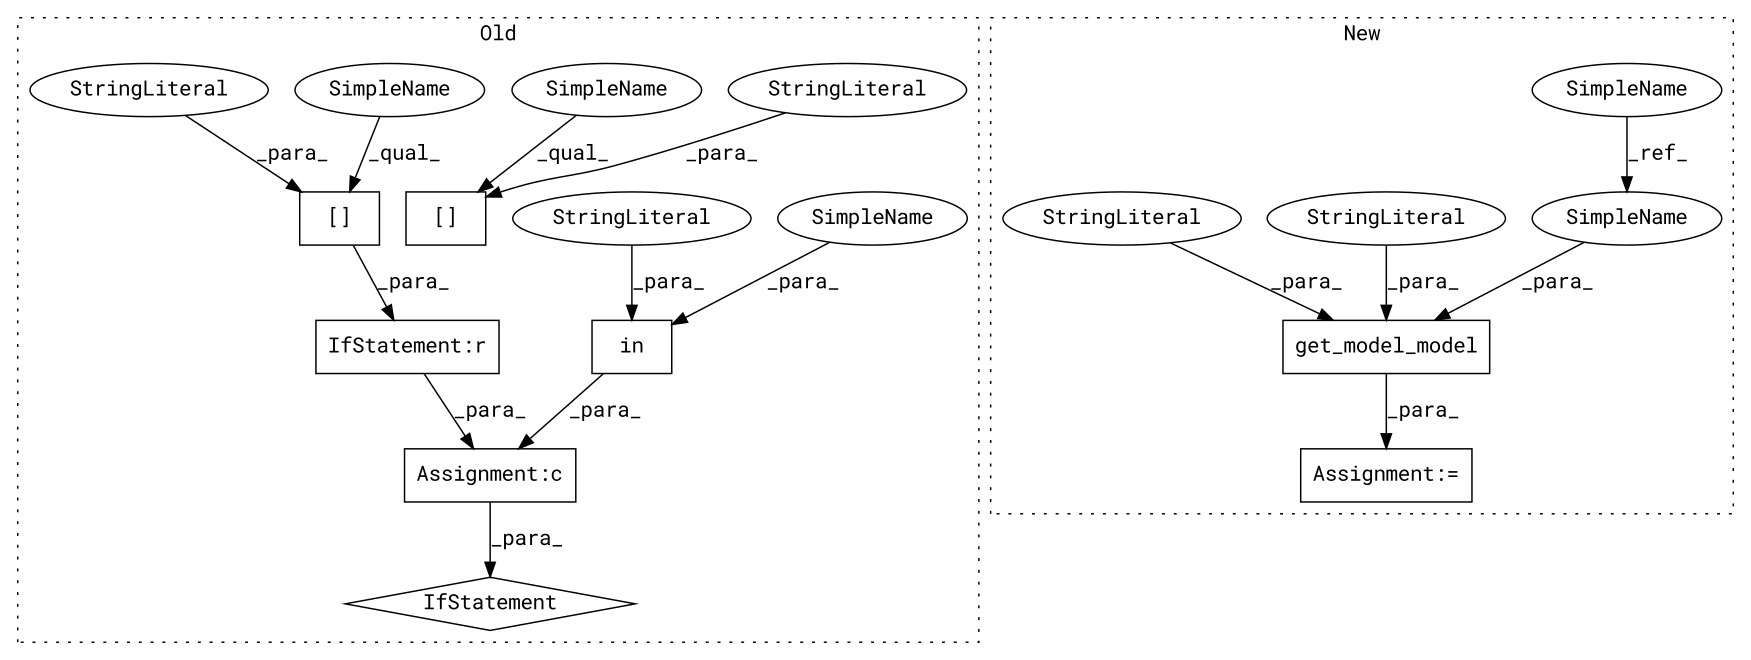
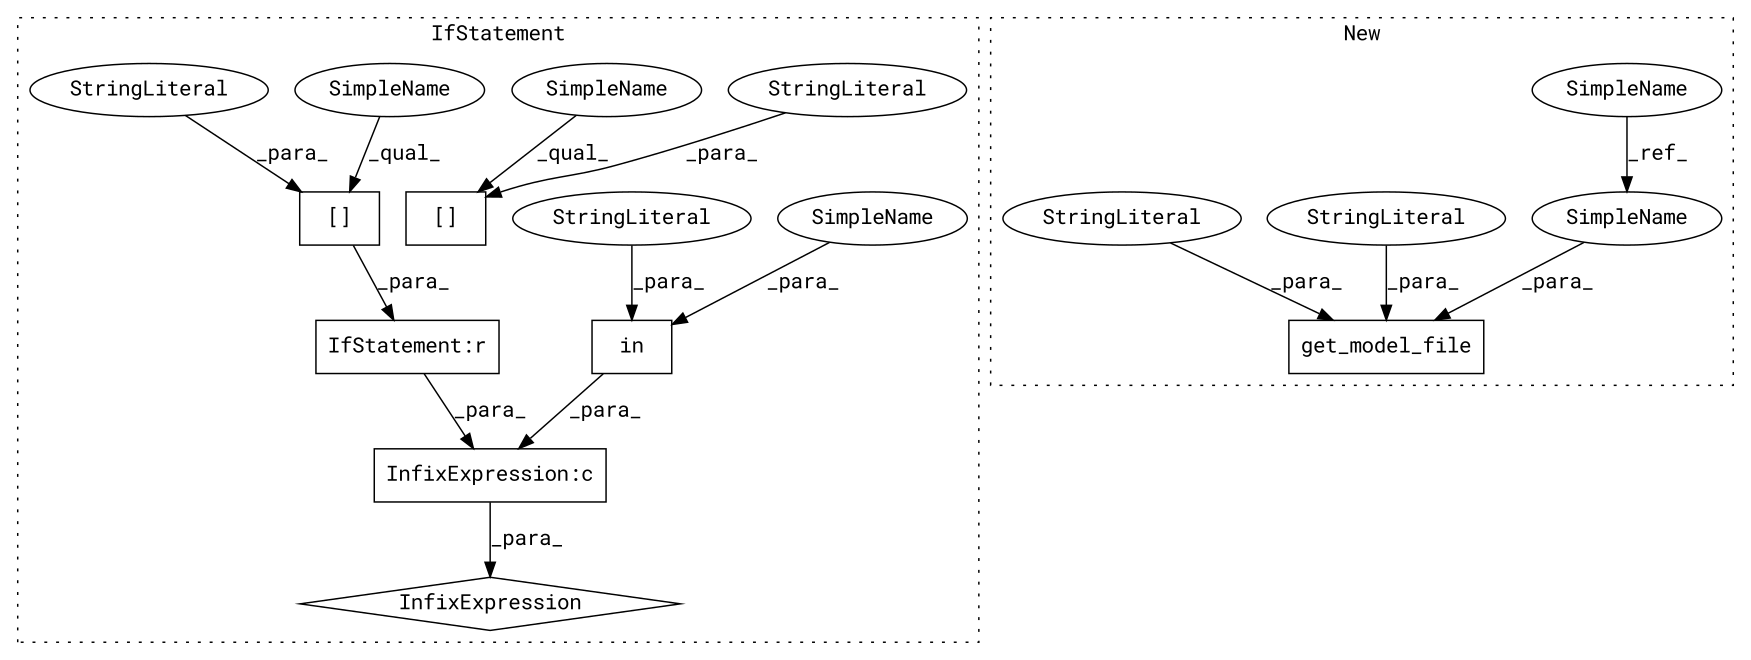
  digraph {
    fontname="Roboto Mono"
    node [a=45 fontname="Roboto Mono" l=6 s=6450 shape=ellipse]
    edge [fontname="Roboto Mono"]
-   n1 [a=25 l=3 label=IfStatement s=6502 shape=diamond]
+   n1 [a=25 l=3 label=InfixExpression s=6502 shape=diamond]
    n2 [a=27 l=4 label="IfStatement:r" s=6492 shape=box]
    n3 [a=2 l="7,1" label="[]" s="6475,6491" shape=box]
    n4 [a=2 l="7,1" label="[]" s="6505,6521" shape=box]
-   n5 [a=27 l=4 label="Assignment:c" s=6470 shape=box]
+   n5 [a=27 l=4 label="InfixExpression:c" s=6470 shape=box]
    n6 [a=105 l=19 label=in shape=box]
    n7 [l=9 label=StringLiteral s=6512]
    n8 [l=9 label=StringLiteral s=6482]
    n9 [l=9 label=StringLiteral]
    n10 [a=42 label=SimpleName s=6463]
    n11 [a=42 label=SimpleName s=6505]
    n12 [a=42 label=SimpleName s=6475]
-   n13 [a=32 l="15,1" label=get_model_model s="6467,6502" shape=box]
+   n13 [a=32 l="15,1" label=get_model_file s="6467,6502" shape=box]
    n14 [a=42 label=SimpleName s=6087]
    n15 [l=8 label=StringLiteral s=6489]
    n16 [l=4 label=StringLiteral s=6498]
-   n17 [a=7 l=1 label="Assignment:=" s=6466 shape=box]
    n18 [a=42 label=SimpleName s=6482]
    subgraph cluster_1 {
-     label=Old
+     label=IfStatement
      style=dotted
      n1
      n2
      n3
      n4
      n5
      n6
      n7
      n8
      n9
      n10
      n11
      n12
    }
    subgraph cluster_2 {
      label=New
      style=dotted
      n13
      n14
      n15
      n16
-     n17
      n18
    }
    n2 -> n5 [label=_para_]
    n3 -> n2 [label=_para_]
    n5 -> n1 [label=_para_]
    n6 -> n5 [label=_para_]
    n7 -> n4 [label=_para_]
    n8 -> n3 [label=_para_]
    n9 -> n6 [label=_para_]
    n10 -> n6 [label=_para_]
    n11 -> n4 [label=_qual_]
    n12 -> n3 [label=_qual_]
-   n13 -> n17 [label=_para_]
    n14 -> n18 [label=_ref_]
    n15 -> n13 [label=_para_]
    n16 -> n13 [label=_para_]
    n18 -> n13 [label=_para_]
  }
